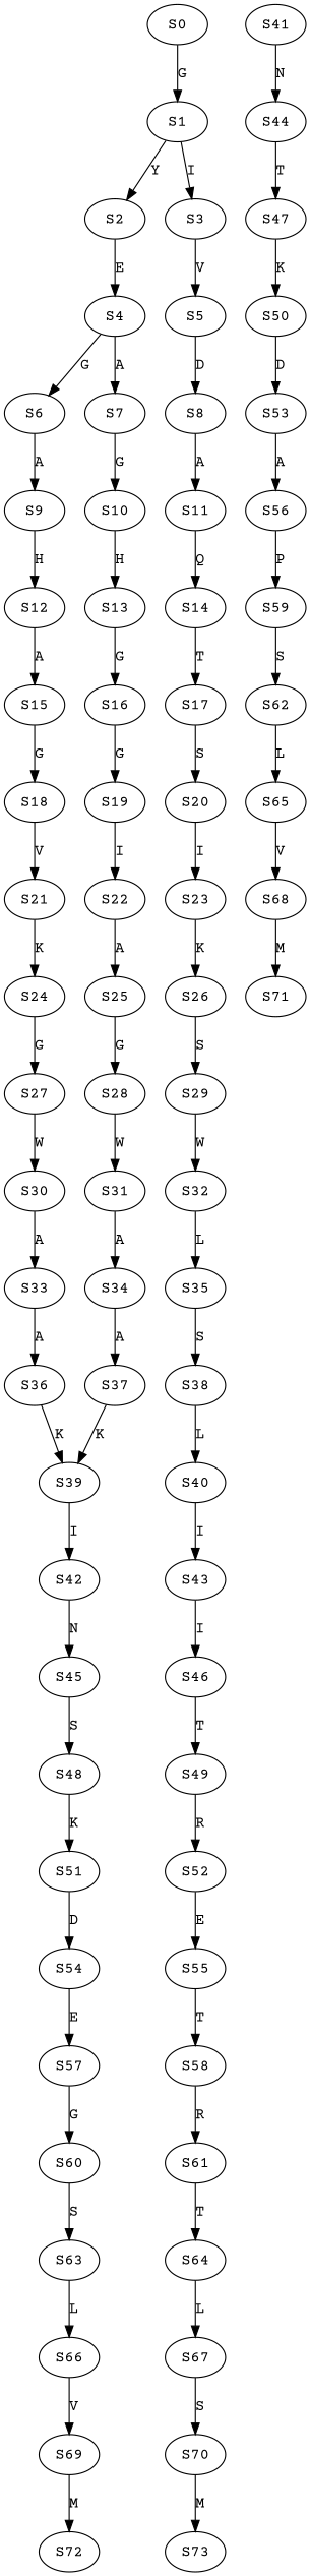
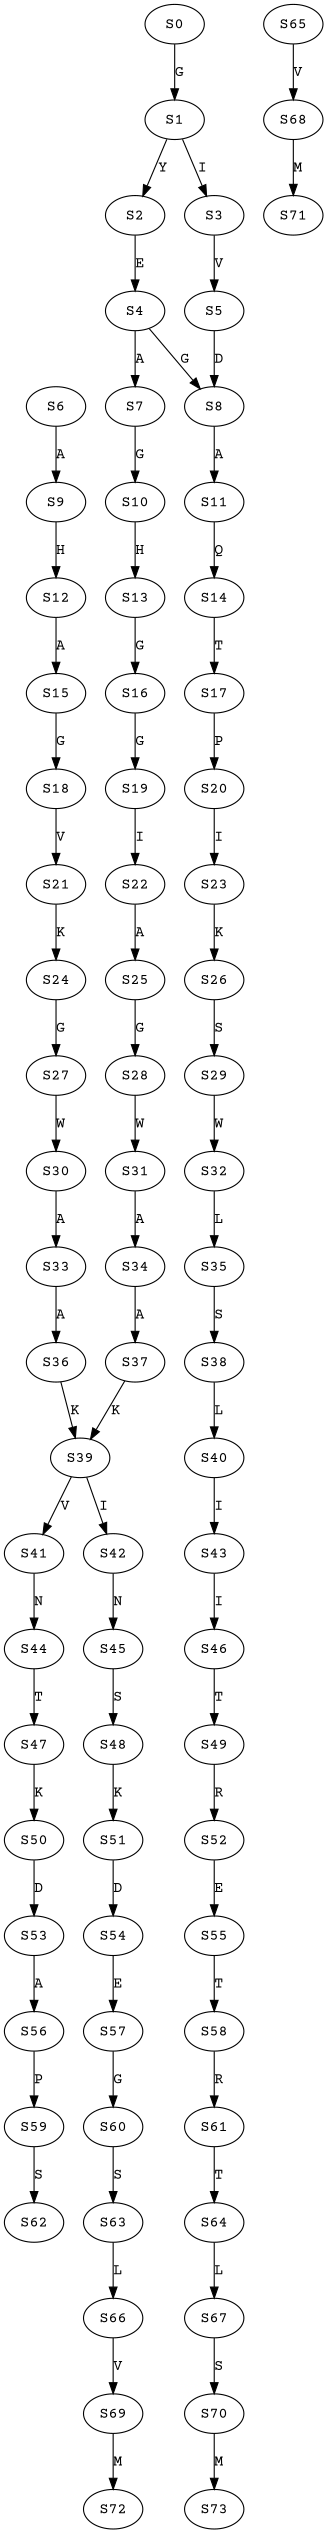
  strict digraph {
    fontname="Courier Prime"
    node [fontname="Courier Prime"]
    edge [fontname="Courier Prime"]
    S0
    S1
    S2
    S3
    S4
    S5
    S6
    S7
    S8
    S9
    S10
    S11
    S12
    S13
    S14
    S15
    S16
    S17
    S18
    S19
    S20
    S21
    S22
    S23
    S24
    S25
    S26
    S27
    S28
    S29
    S30
    S31
    S32
    S33
    S34
    S35
    S36
    S37
    S38
    S39
    S40
    S41
    S42
    S43
    S44
    S45
    S46
    S47
    S48
    S49
    S50
    S51
    S52
    S53
    S54
    S55
    S56
    S57
    S58
    S59
    S60
    S61
    S62
    S63
    S64
    S65
    S66
    S67
    S68
    S69
    S70
    S71
    S72
    S73
    S0 -> S1 [label=G]
    S1 -> S2 [label=Y]
    S1 -> S3 [label=I]
    S2 -> S4 [label=E]
    S3 -> S5 [label=V]
-   S4 -> S6 [label=G]
+   S4 -> S8 [label=G]
    S4 -> S7 [label=A]
    S5 -> S8 [label=D]
    S6 -> S9 [label=A]
    S7 -> S10 [label=G]
    S8 -> S11 [label=A]
    S9 -> S12 [label=H]
    S10 -> S13 [label=H]
    S11 -> S14 [label=Q]
    S12 -> S15 [label=A]
    S13 -> S16 [label=G]
    S14 -> S17 [label=T]
    S15 -> S18 [label=G]
    S16 -> S19 [label=G]
-   S17 -> S20 [label=S]
+   S17 -> S20 [label=P]
    S18 -> S21 [label=V]
    S19 -> S22 [label=I]
    S20 -> S23 [label=I]
    S21 -> S24 [label=K]
    S22 -> S25 [label=A]
    S23 -> S26 [label=K]
    S24 -> S27 [label=G]
    S25 -> S28 [label=G]
    S26 -> S29 [label=S]
    S27 -> S30 [label=W]
    S28 -> S31 [label=W]
    S29 -> S32 [label=W]
    S30 -> S33 [label=A]
    S31 -> S34 [label=A]
    S32 -> S35 [label=L]
    S33 -> S36 [label=A]
    S34 -> S37 [label=A]
    S35 -> S38 [label=S]
    S36 -> S39 [label=K]
    S37 -> S39 [label=K]
    S38 -> S40 [label=L]
+   S39 -> S41 [label=V]
    S39 -> S42 [label=I]
    S40 -> S43 [label=I]
    S41 -> S44 [label=N]
    S42 -> S45 [label=N]
    S43 -> S46 [label=I]
    S44 -> S47 [label=T]
    S45 -> S48 [label=S]
    S46 -> S49 [label=T]
    S47 -> S50 [label=K]
    S48 -> S51 [label=K]
    S49 -> S52 [label=R]
    S50 -> S53 [label=D]
    S51 -> S54 [label=D]
    S52 -> S55 [label=E]
    S53 -> S56 [label=A]
    S54 -> S57 [label=E]
    S55 -> S58 [label=T]
    S56 -> S59 [label=P]
    S57 -> S60 [label=G]
    S58 -> S61 [label=R]
    S59 -> S62 [label=S]
    S60 -> S63 [label=S]
    S61 -> S64 [label=T]
-   S62 -> S65 [label=L]
    S63 -> S66 [label=L]
    S64 -> S67 [label=L]
    S65 -> S68 [label=V]
    S66 -> S69 [label=V]
    S67 -> S70 [label=S]
    S68 -> S71 [label=M]
    S69 -> S72 [label=M]
    S70 -> S73 [label=M]
  }
